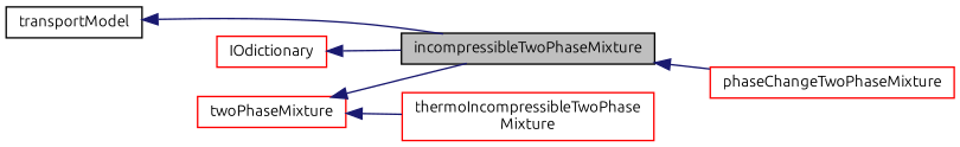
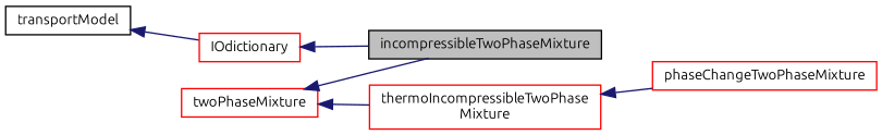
  digraph {
    fontname=Ubuntu
    rankdir=LR
    node [color=red fontname=Ubuntu fontsize=10 shape=record]
    edge [color=midnightblue dir=back fontname=Ubuntu fontsize=10 labelfontname=Helvetica labelfontsize=10 style=solid]
    n1 [color=black fillcolor=grey75 fontcolor=black height=0.2 label=incompressibleTwoPhaseMixture style=filled width=0.4]
    n2 [height=0.2 label=phaseChangeTwoPhaseMixture width=0.4]
    n3 [height=0.2 label="thermoIncompressibleTwoPhase\lMixture" width=0.4]
    n4 [height=0.2 label=IOdictionary width=0.4]
    n5 [color=black height=0.2 label=transportModel width=0.4]
    n6 [height=0.2 label=twoPhaseMixture width=0.4]
-   n1 -> n2
+   n3 -> n2
    n4 -> n1
-   n5 -> n1
+   n5 -> n4
    n6 -> n1
    n6 -> n3
  }
